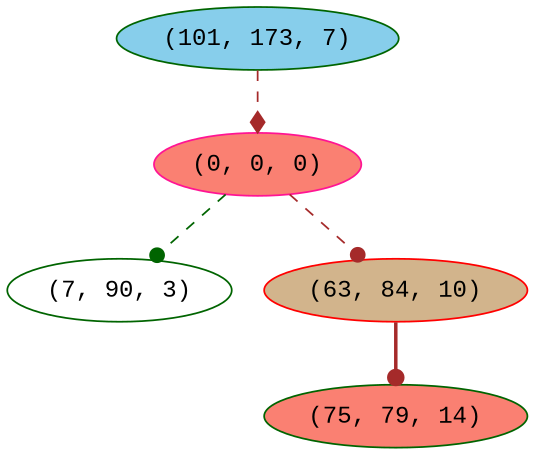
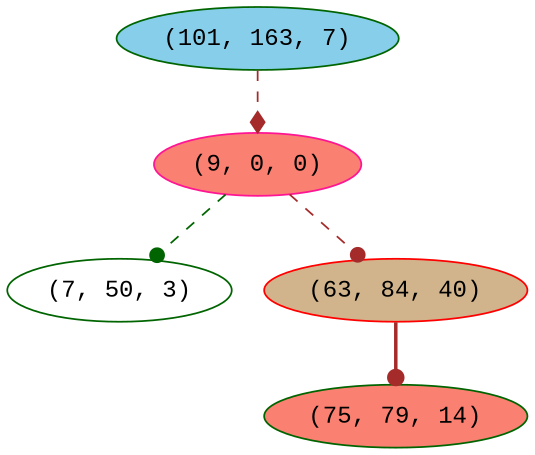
  digraph {
    fontname="Liberation Mono"
    node [color=darkgreen fillcolor=salmon fontname="Liberation Mono" style=filled]
    edge [arrowhead=dot color=brown fontname="Liberation Mono" style=dashed]
-   "(0, 0, 0)" [color=deeppink]
-   "(7, 50, 3)" [fillcolor=white label="(7, 90, 3)"]
-   "(63, 84, 10)" [color=red fillcolor=tan]
+   "(0, 0, 0)" [color=deeppink label="(9, 0, 0)"]
+   "(7, 50, 3)" [fillcolor=white]
+   "(63, 84, 10)" [color=red fillcolor=tan label="(63, 84, 40)"]
    n4 [label="(75, 79, 14)"]
-   "(101, 173, 7)" [fillcolor=skyblue]
+   "(101, 173, 7)" [fillcolor=skyblue label="(101, 163, 7)"]
    "(0, 0, 0)" -> "(7, 50, 3)" [color=darkgreen]
    "(0, 0, 0)" -> "(63, 84, 10)"
    "(63, 84, 10)" -> n4 [style=bold]
    "(101, 173, 7)" -> "(0, 0, 0)" [arrowhead=diamond]
  }
